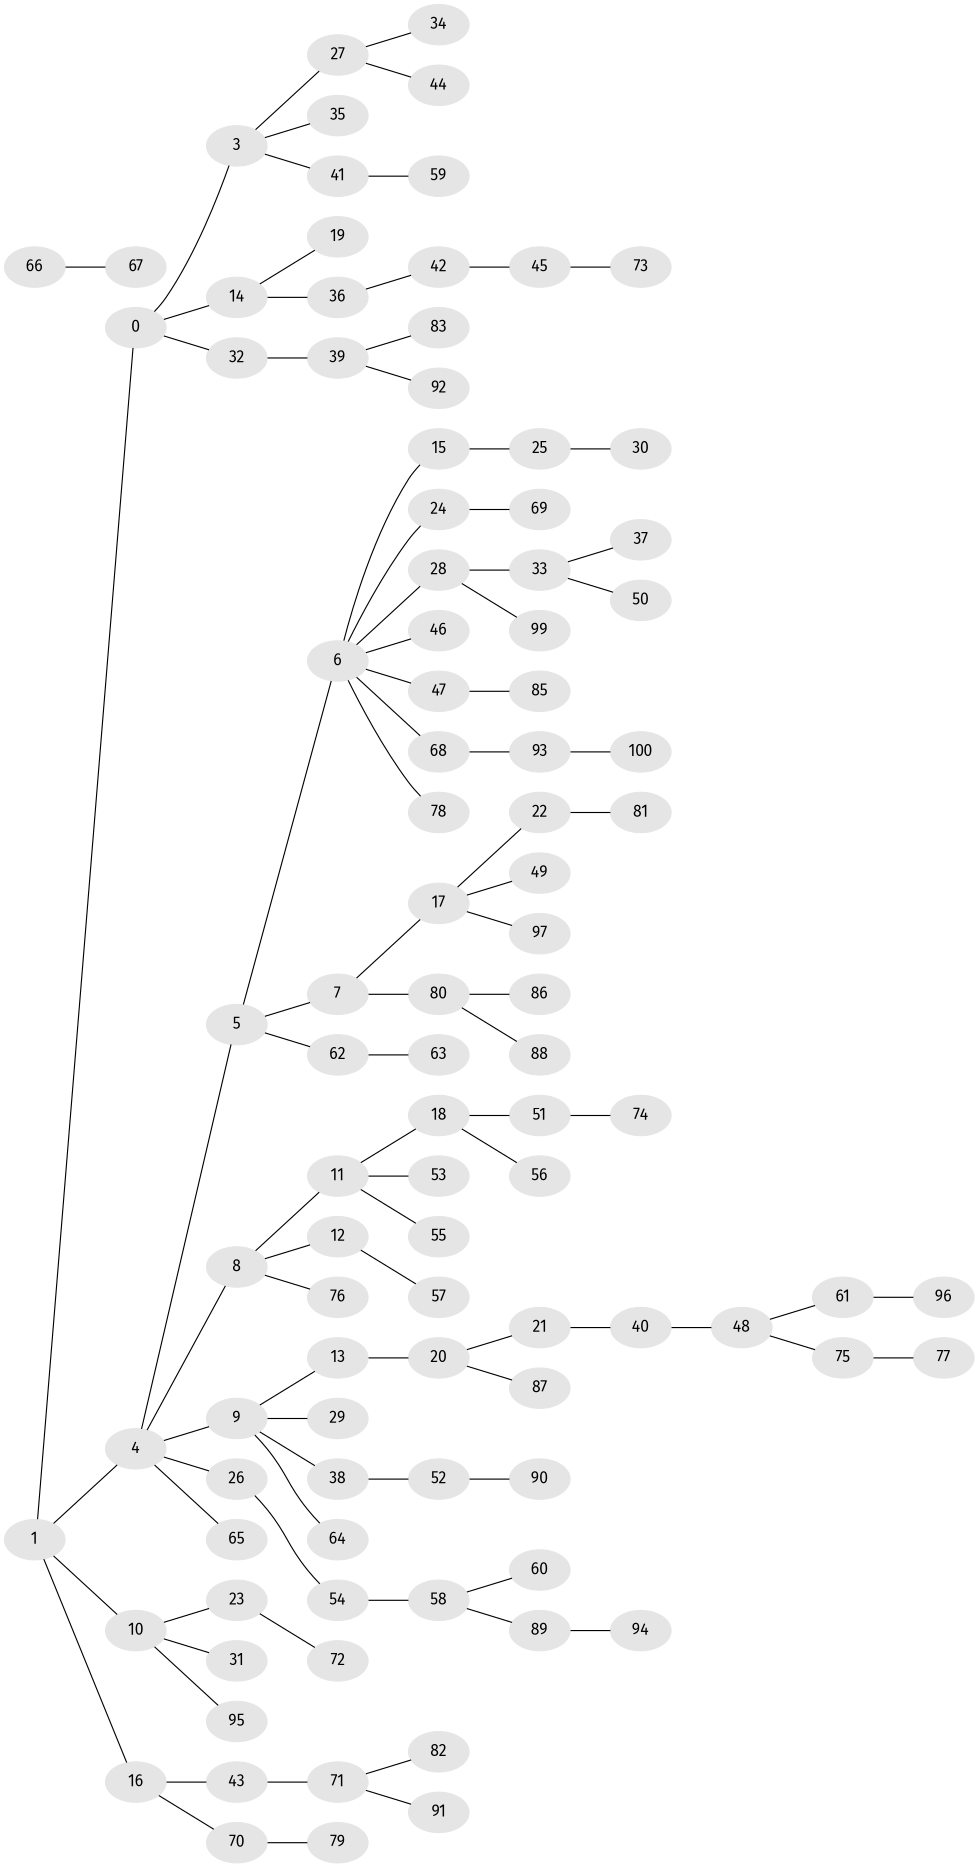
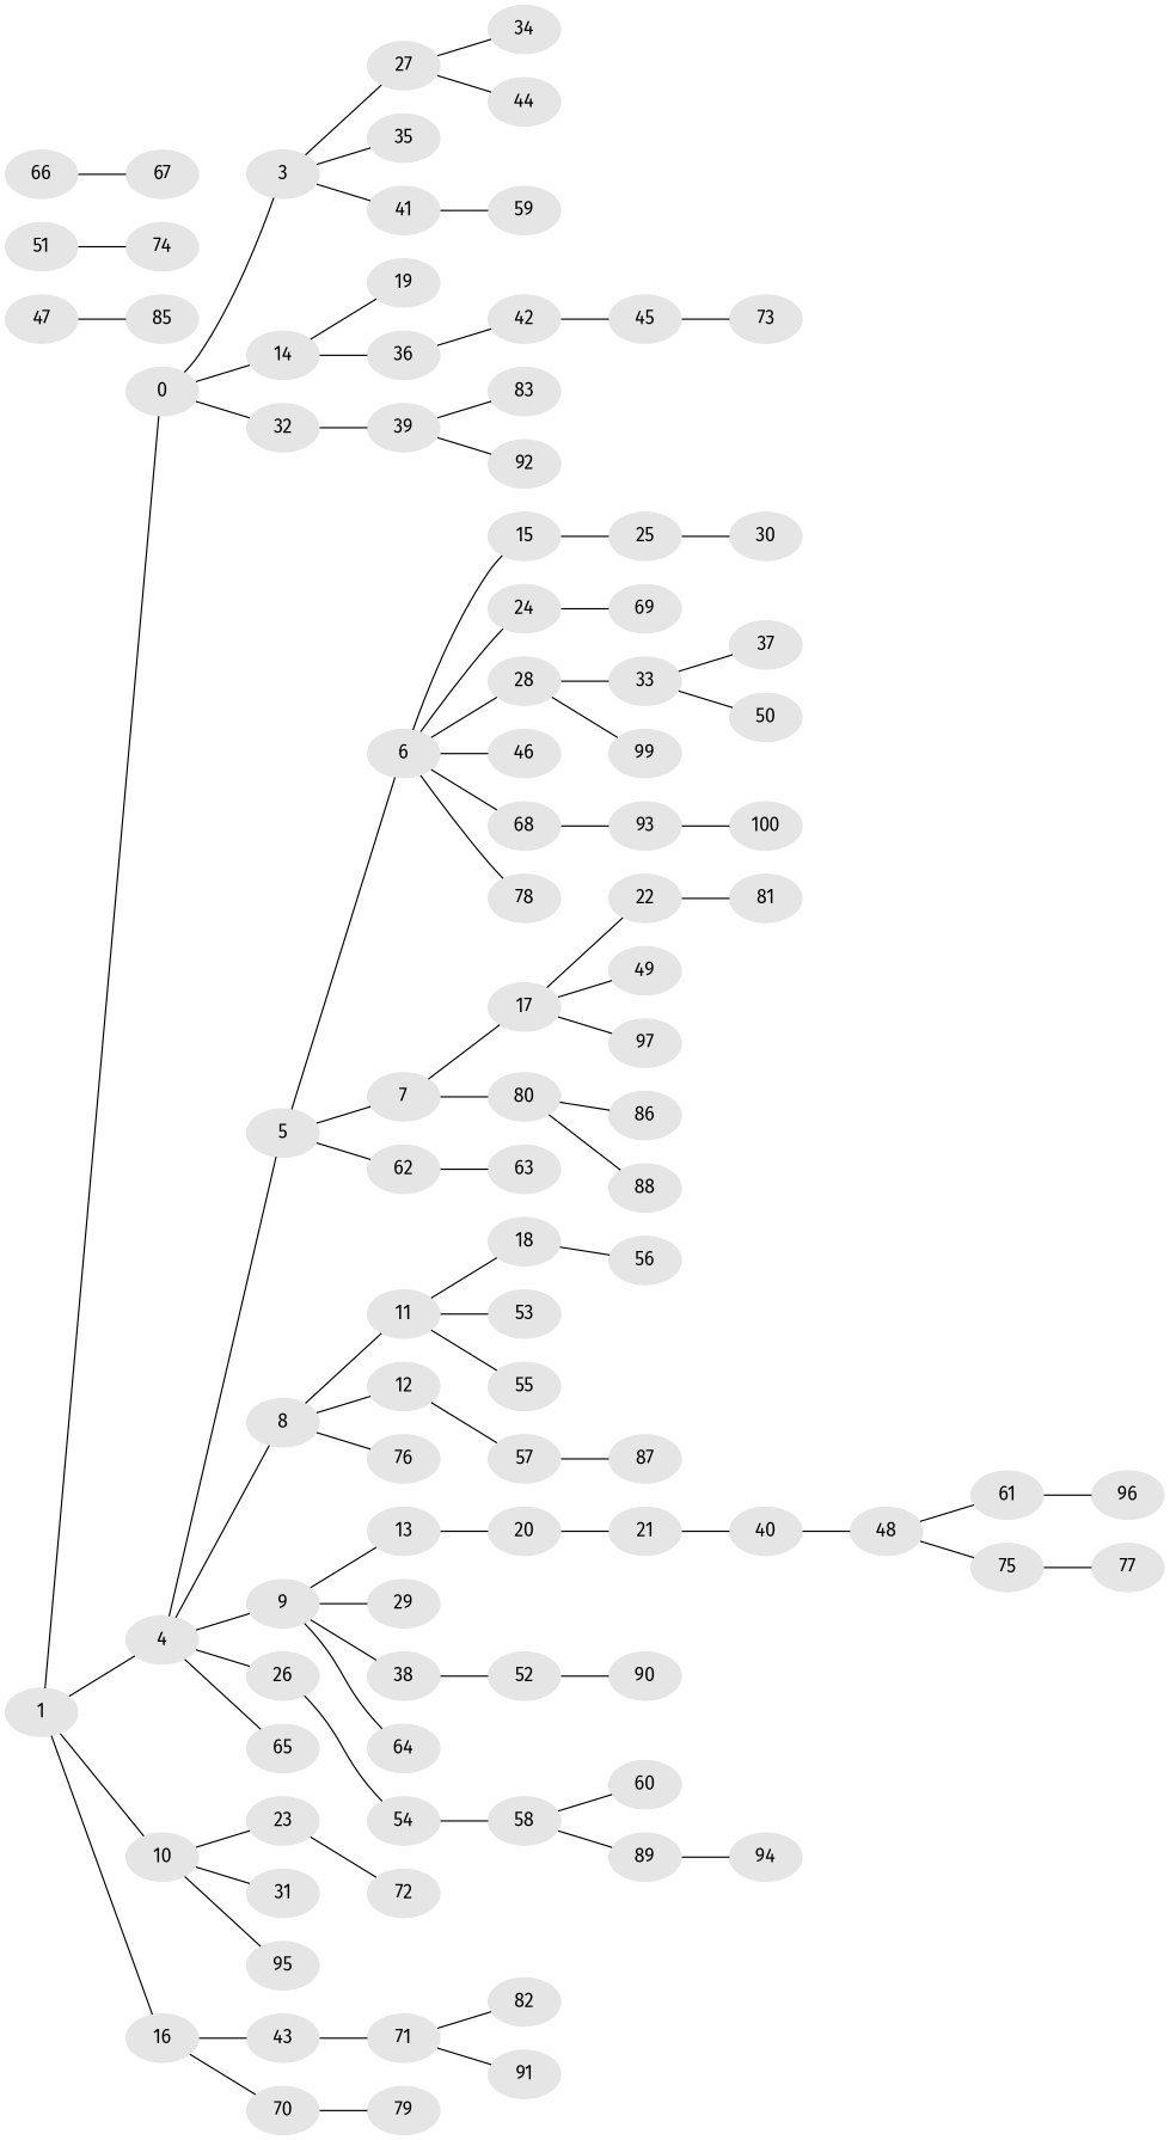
  graph {
    fontname="Fira Sans"
    rankdir=LR
    node [color=gray90 fontname="Fira Sans" style=filled]
    edge [fontname="Fira Sans"]
    n1 [label=0]
    1
    4
    10
    16
    3
    14
    32
    5
    8
    9
    26
    65
    23
    31
    95
    43
    70
    27
    35
    41
    19
    36
    39
    34
    44
    59
    6
    7
    62
    11
    12
    76
    13
    29
    38
    64
    54
    15
    24
    28
    46
    47
    68
    78
    17
    80
    63
    25
    69
    33
    99
    85
    93
    22
    49
    97
    86
    88
    18
    53
    55
    57
    20
    52
    72
    51
    56
    21
    87
    42
    30
    66
    67
    71
    79
    81
    74
    40
    48
    58
    37
    50
    83
    92
    45
    90
    61
    75
    73
    82
    91
    96
    77
    60
    89
    94
    100
    n1 -- 3
    n1 -- 14
    n1 -- 32
    1 -- n1
    1 -- 4
    1 -- 10
    1 -- 16
    4 -- 5
    4 -- 8
    4 -- 9
    4 -- 26
    4 -- 65
    10 -- 23
    10 -- 31
    10 -- 95
    16 -- 43
    16 -- 70
    3 -- 27
    3 -- 35
    3 -- 41
    14 -- 19
    14 -- 36
    32 -- 39
    5 -- 6
    5 -- 7
    5 -- 62
    8 -- 11
    8 -- 12
    8 -- 76
    9 -- 13
    9 -- 29
    9 -- 38
    9 -- 64
    26 -- 54
    23 -- 72
    43 -- 71
    70 -- 79
    27 -- 34
    27 -- 44
    41 -- 59
    36 -- 42
    39 -- 83
    39 -- 92
    6 -- 15
    6 -- 24
    6 -- 28
    6 -- 46
-   6 -- 47
    6 -- 68
    6 -- 78
    7 -- 17
    7 -- 80
    62 -- 63
    11 -- 18
    11 -- 53
    11 -- 55
    12 -- 57
    13 -- 20
    38 -- 52
    54 -- 58
    15 -- 25
    24 -- 69
    28 -- 33
    28 -- 99
    47 -- 85
    68 -- 93
    17 -- 22
    17 -- 49
    17 -- 97
    80 -- 86
    80 -- 88
    25 -- 30
    33 -- 37
    33 -- 50
    93 -- 100
    22 -- 81
-   18 -- 51
    18 -- 56
    20 -- 21
-   20 -- 87
+   57 -- 87
    52 -- 90
    51 -- 74
    21 -- 40
    42 -- 45
    66 -- 67
    71 -- 82
    71 -- 91
    40 -- 48
    48 -- 61
    48 -- 75
    58 -- 60
    58 -- 89
    45 -- 73
    61 -- 96
    75 -- 77
    89 -- 94
  }
